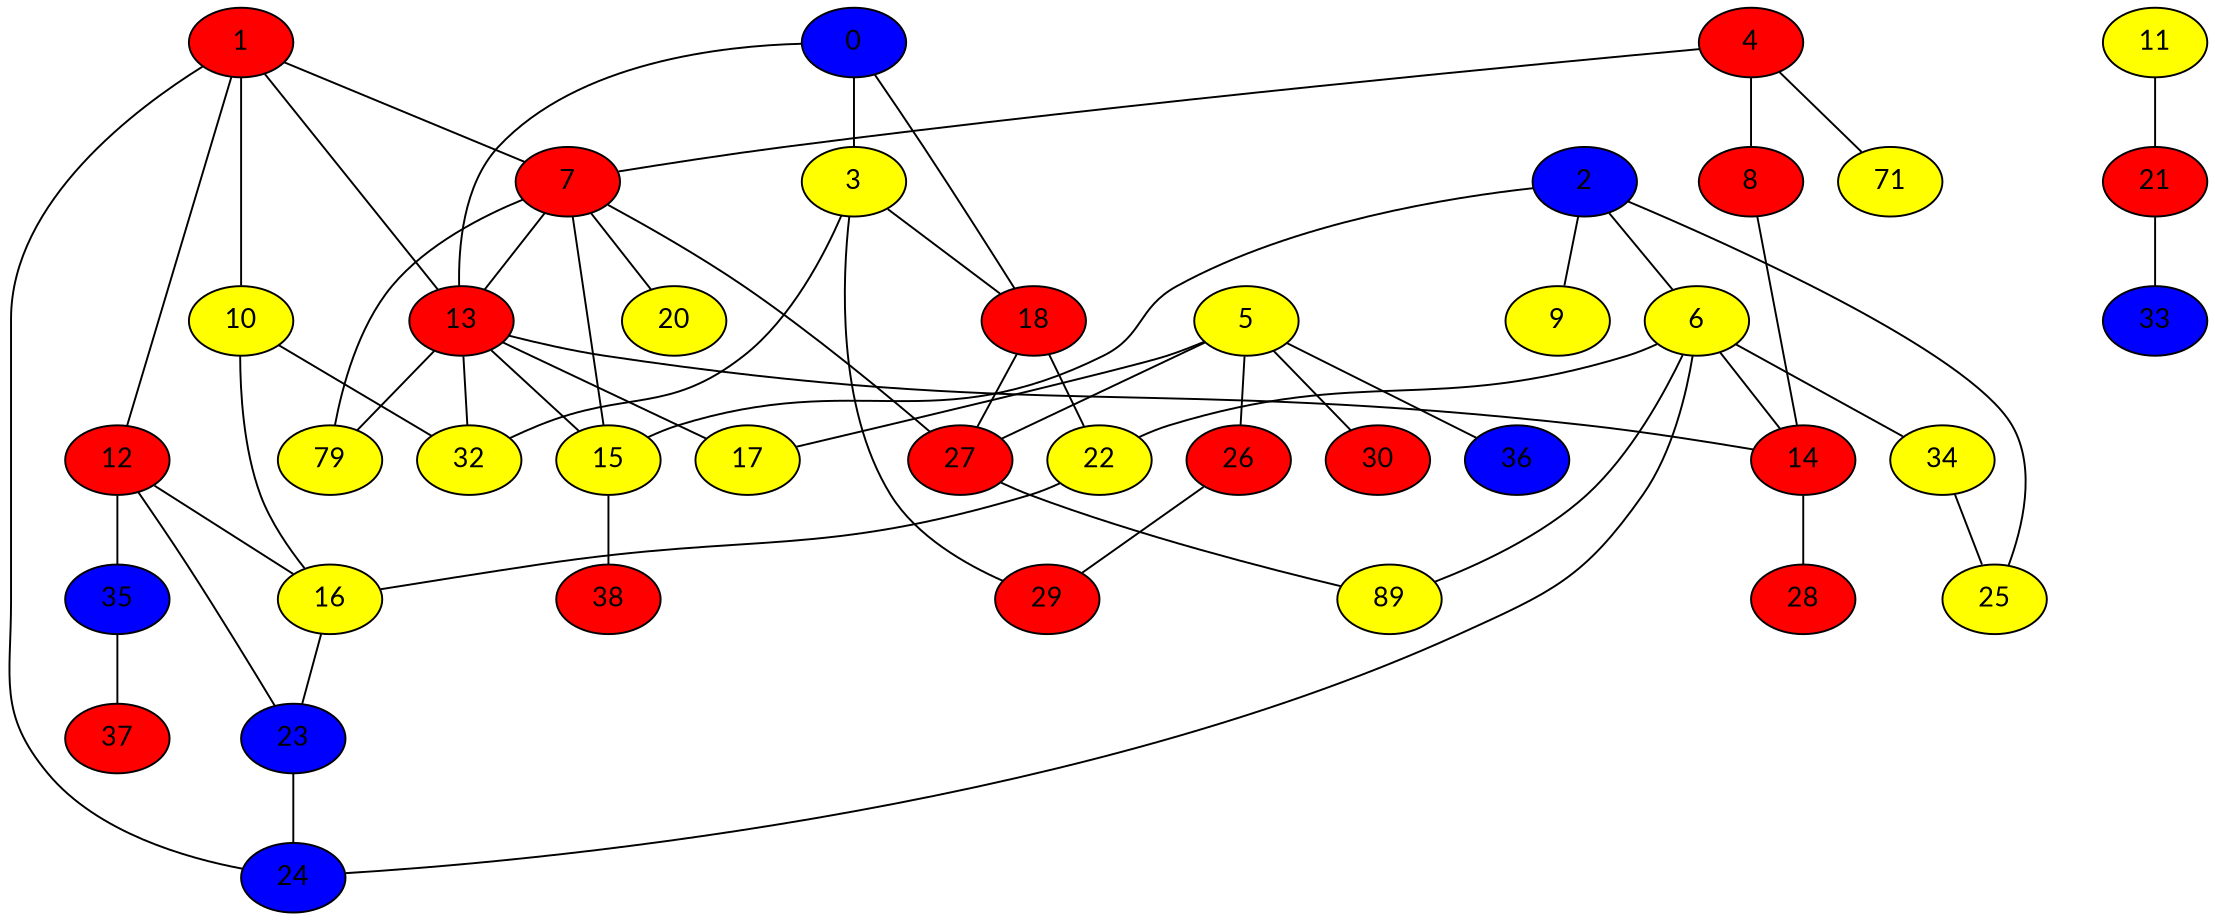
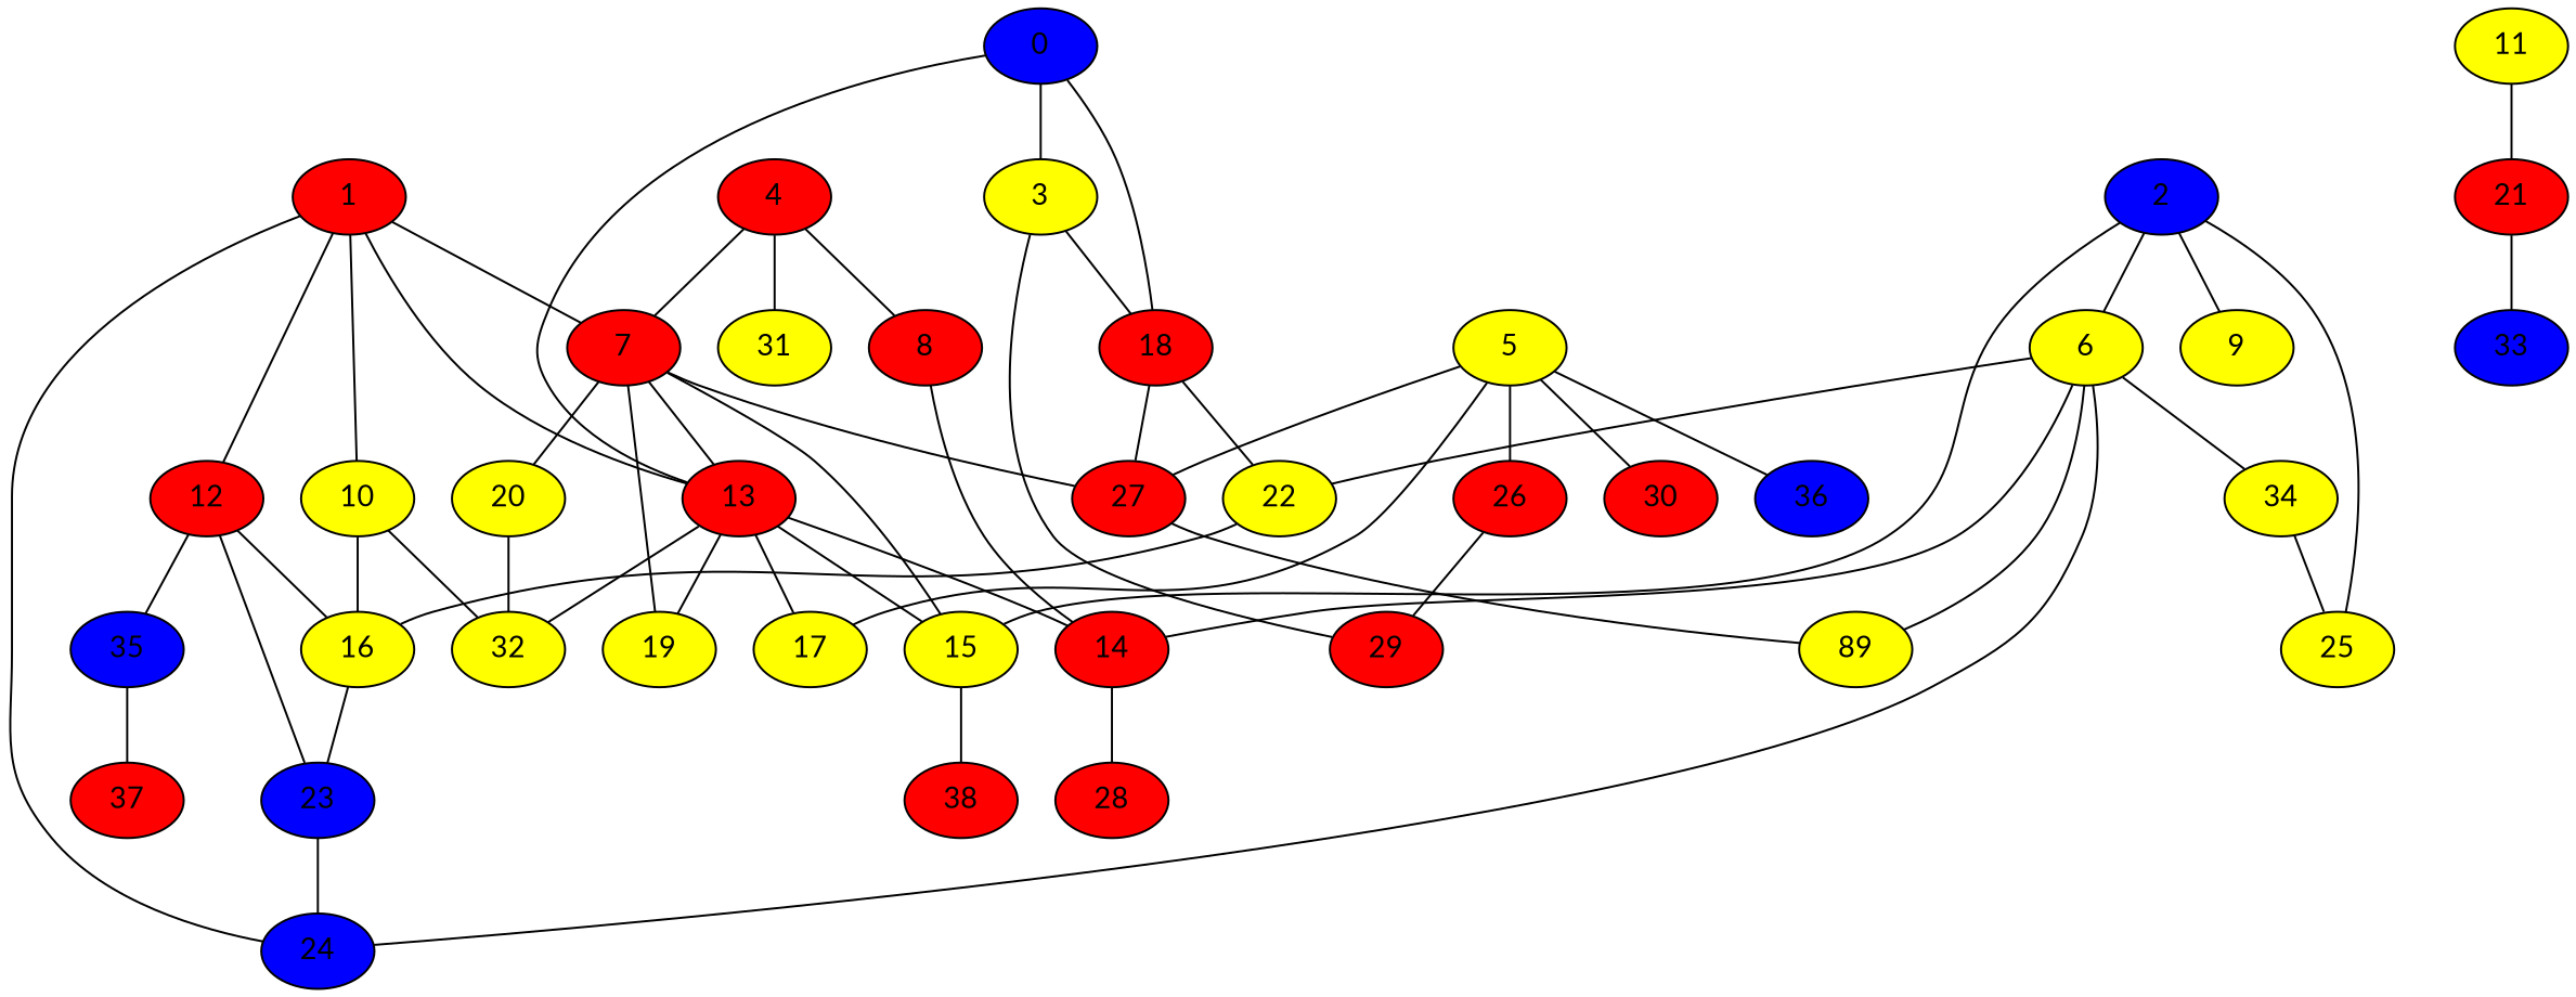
  graph {
    fontname=Lato
    node [fillcolor=yellow fontname=Lato style=filled]
    edge [fontname=Lato]
    0 [fillcolor=blue]
    3
    13 [fillcolor=red]
    18 [fillcolor=red]
    29 [fillcolor=red]
    32
    15
    17
    14 [fillcolor=red]
-   19 [label=79]
+   19
    27 [fillcolor=red]
    22
    1 [fillcolor=red]
    7 [fillcolor=red]
    10
    12 [fillcolor=red]
    24 [fillcolor=blue]
    20
    16
    23 [fillcolor=blue]
    35 [fillcolor=blue]
    2 [fillcolor=blue]
    6
    9
    25
    34
    n27 [label=89]
    38 [fillcolor=red]
    4 [fillcolor=red]
    8 [fillcolor=red]
-   31 [label=71]
+   31
    5
    26 [fillcolor=red]
    30 [fillcolor=red]
    36 [fillcolor=blue]
    28 [fillcolor=red]
    21 [fillcolor=red]
    11
    33 [fillcolor=blue]
    37 [fillcolor=red]
    0 -- 3
    0 -- 13
    0 -- 18
    3 -- 18
    3 -- 29
-   3 -- 32
+   20 -- 32
    13 -- 32
    13 -- 15
    13 -- 17
    13 -- 14
    13 -- 19
    18 -- 27
    18 -- 22
    15 -- 38
    14 -- 28
    27 -- n27
    22 -- 16
    1 -- 13
    1 -- 7
    1 -- 10
    1 -- 12
    1 -- 24
    7 -- 13
    7 -- 15
    7 -- 19
    7 -- 27
    7 -- 20
    10 -- 32
    10 -- 16
    12 -- 16
    12 -- 23
    12 -- 35
    16 -- 23
    23 -- 24
    35 -- 37
    2 -- 15
    2 -- 6
    2 -- 9
    2 -- 25
    6 -- 14
    6 -- 22
    6 -- 24
    6 -- 34
    6 -- n27
    34 -- 25
    4 -- 7
    4 -- 8
    4 -- 31
    8 -- 14
    5 -- 17
    5 -- 27
    5 -- 26
    5 -- 30
    5 -- 36
    26 -- 29
    21 -- 33
    11 -- 21
  }
